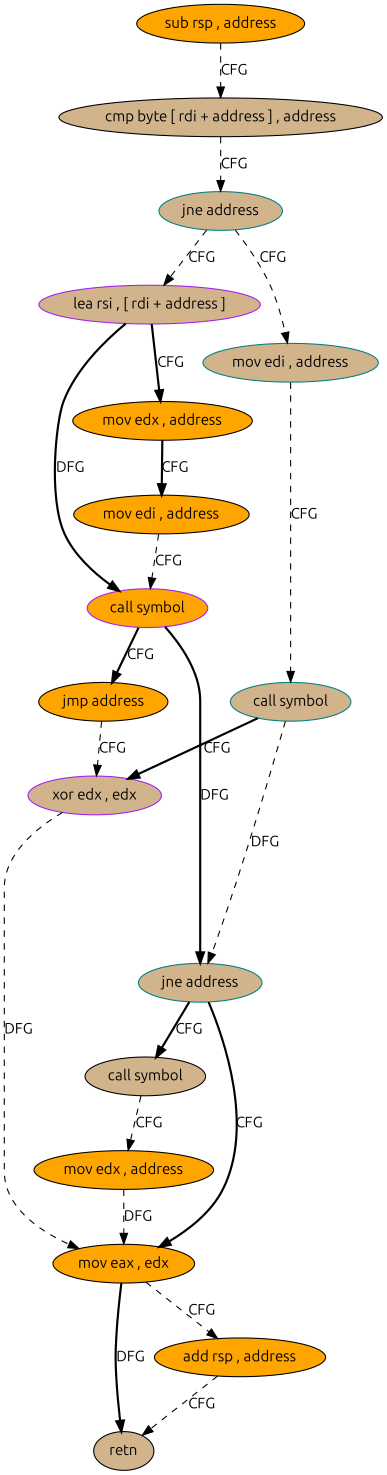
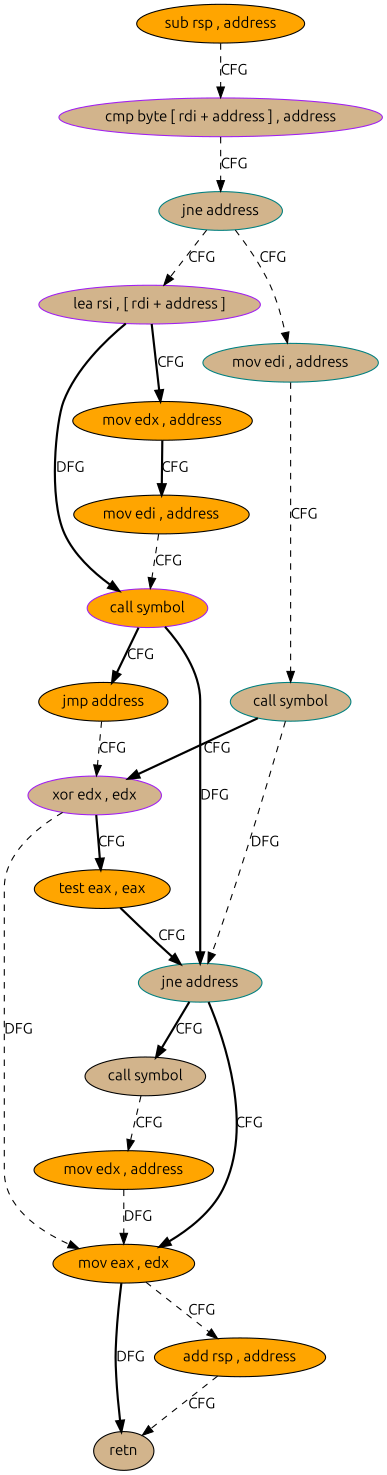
  digraph {
    fontname=Ubuntu
    node [color=black fillcolor=orange fontname=Ubuntu style=filled]
    edge [fontname=Ubuntu style=dashed]
    n1 [label="sub rsp , address"]
-   n2 [fillcolor=tan label="cmp byte [ rdi + address ] , address"]
+   n2 [color=purple fillcolor=tan label="cmp byte [ rdi + address ] , address"]
    n3 [color=teal fillcolor=tan label="jne address"]
    n4 [color=purple fillcolor=tan label="lea rsi , [ rdi + address ]"]
    n5 [color=teal fillcolor=tan label="mov edi , address"]
    n6 [label="mov edx , address"]
    n7 [color=purple label="call symbol"]
    n8 [color=teal fillcolor=tan label="call symbol"]
    n9 [label="mov edi , address"]
    n10 [label="jmp address"]
    n11 [color=teal fillcolor=tan label="jne address"]
    n12 [color=purple fillcolor=tan label="xor edx , edx"]
    n13 [label="mov eax , edx"]
    n14 [fillcolor=tan label="call symbol"]
+   n15 [label="test eax , eax"]
    n16 [label="add rsp , address"]
    n17 [fillcolor=tan label=retn]
    n18 [label="mov edx , address"]
    n1 -> n2 [label=CFG]
    n2 -> n3 [label=CFG]
    n3 -> n4 [label=CFG]
    n3 -> n5 [label=CFG]
    n4 -> n6 [label=CFG style=bold]
    n4 -> n7 [label=DFG style=bold]
    n5 -> n8 [label=CFG]
    n6 -> n9 [label=CFG style=bold]
    n7 -> n10 [label=CFG style=bold]
    n7 -> n11 [label=DFG style=bold]
    n8 -> n11 [label=DFG]
    n8 -> n12 [label=CFG style=bold]
    n9 -> n7 [label=CFG]
    n10 -> n12 [label=CFG]
    n11 -> n13 [label=CFG style=bold]
    n11 -> n14 [label=CFG style=bold]
    n12 -> n13 [label=DFG]
+   n12 -> n15 [label=CFG style=bold]
    n13 -> n16 [label=CFG]
    n13 -> n17 [label=DFG style=bold]
    n14 -> n18 [label=CFG]
+   n15 -> n11 [label=CFG style=bold]
    n16 -> n17 [label=CFG]
    n18 -> n13 [label=DFG]
  }
